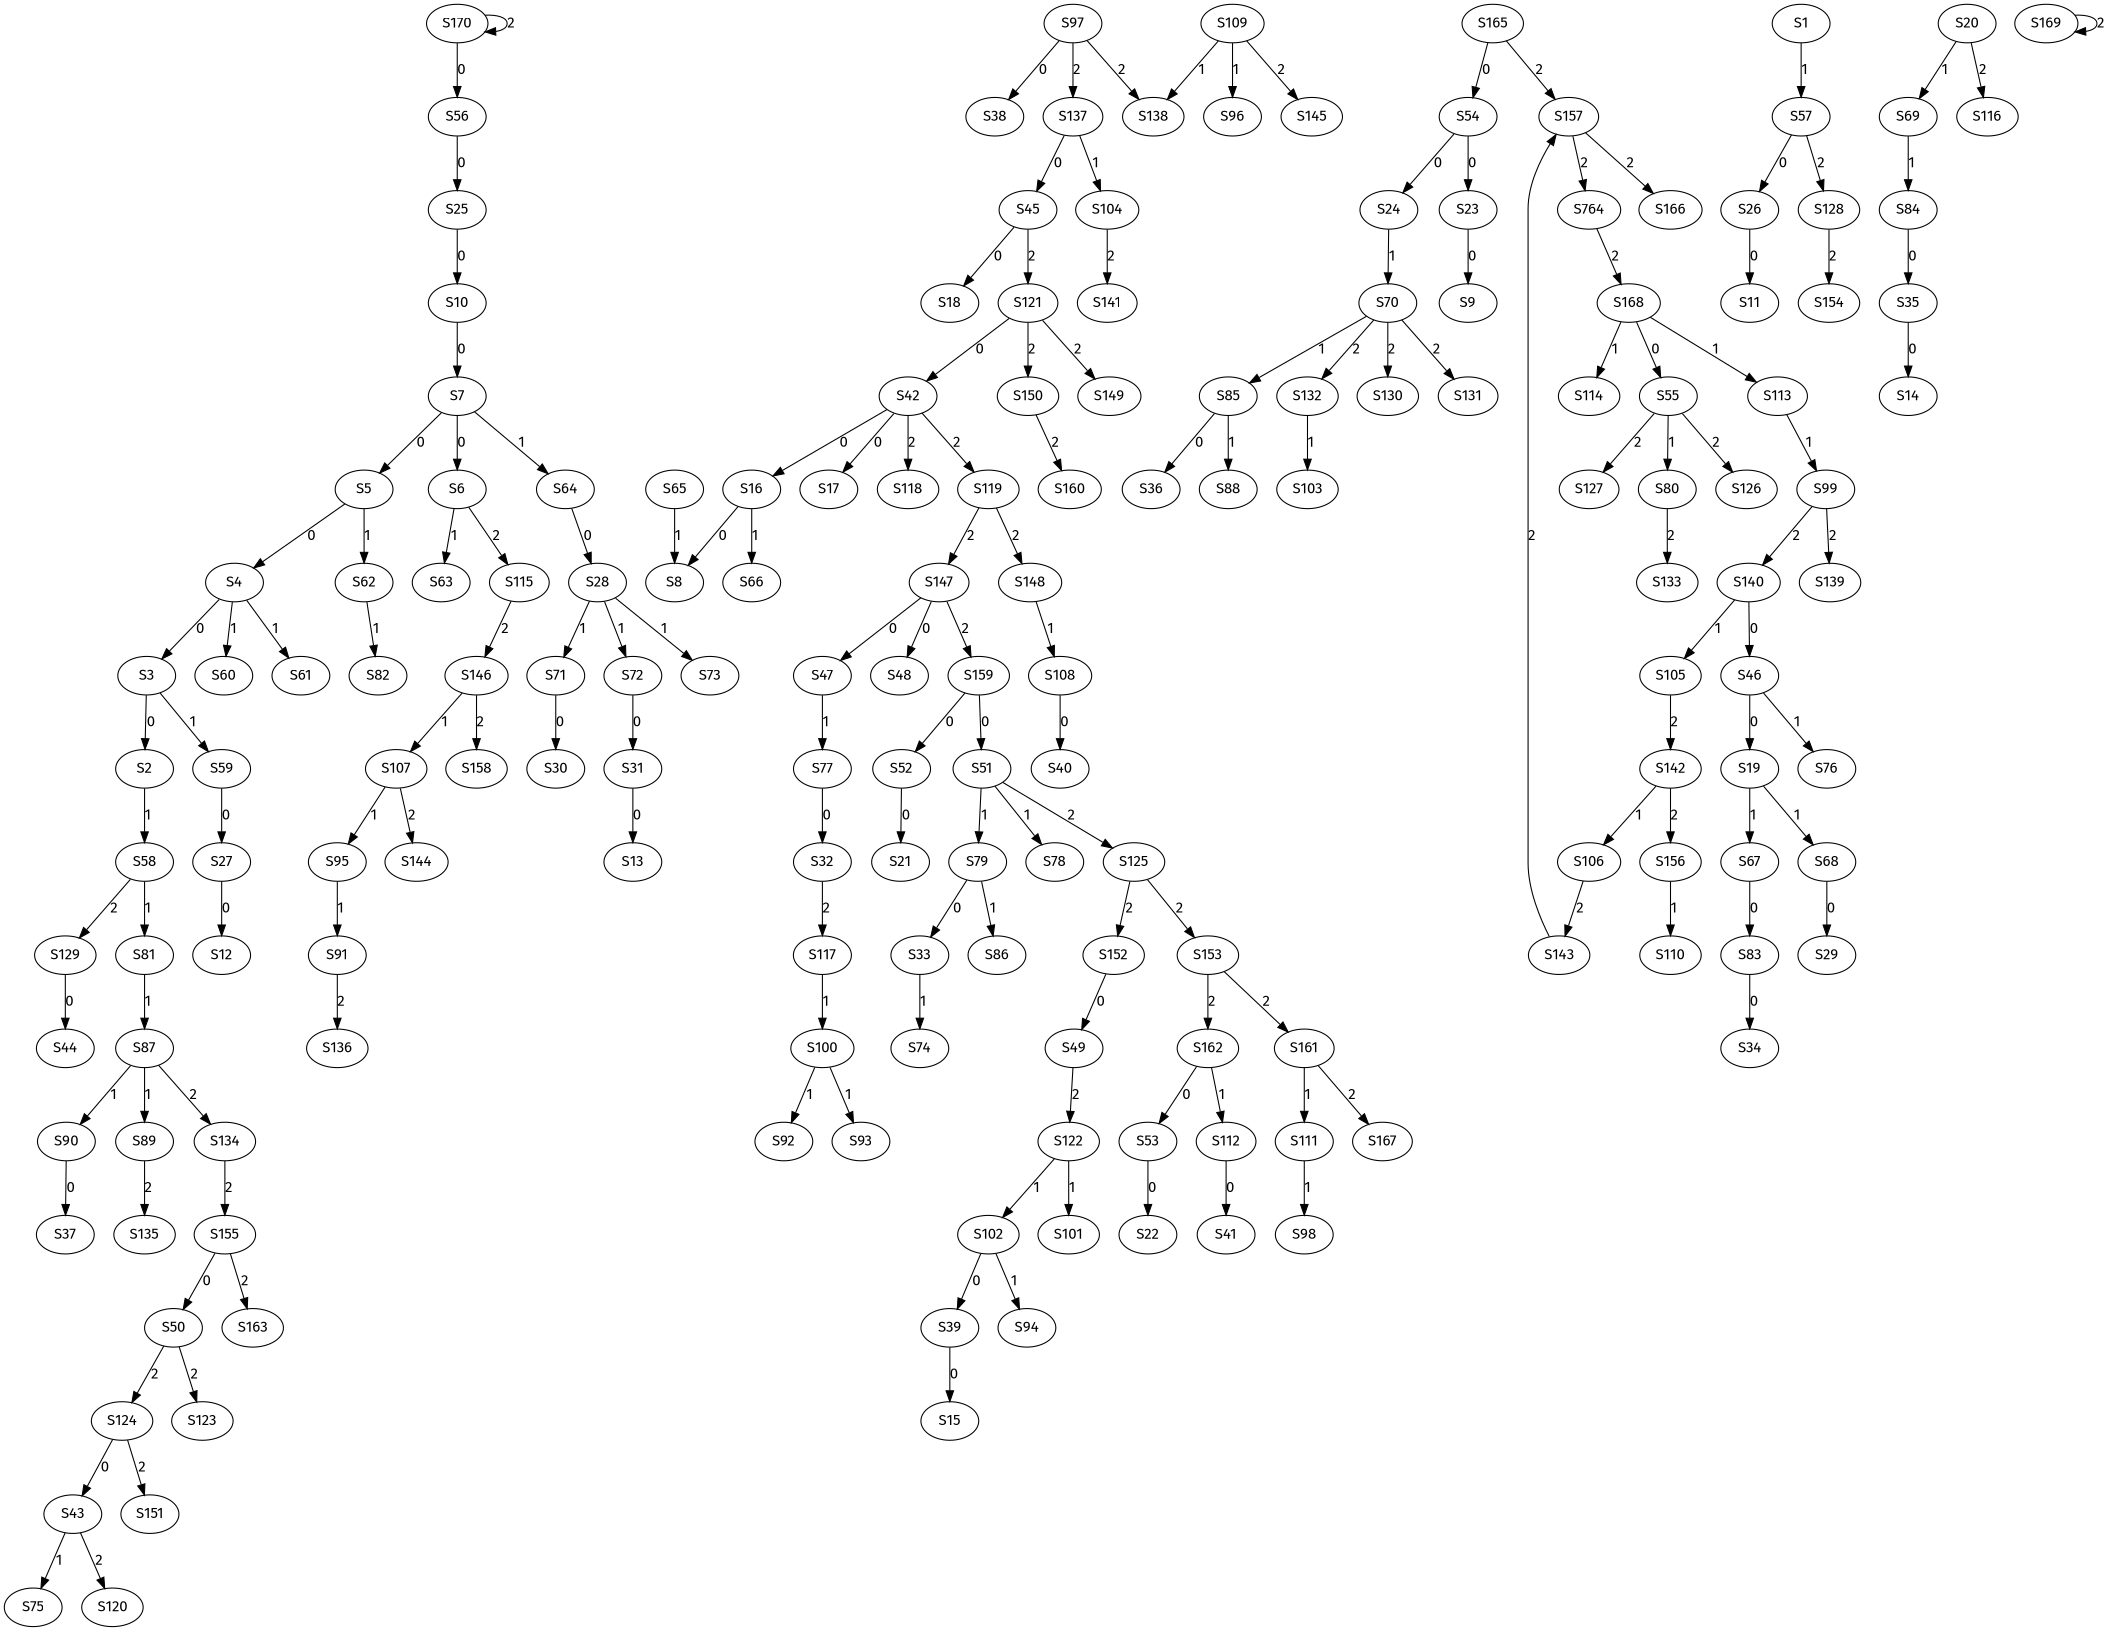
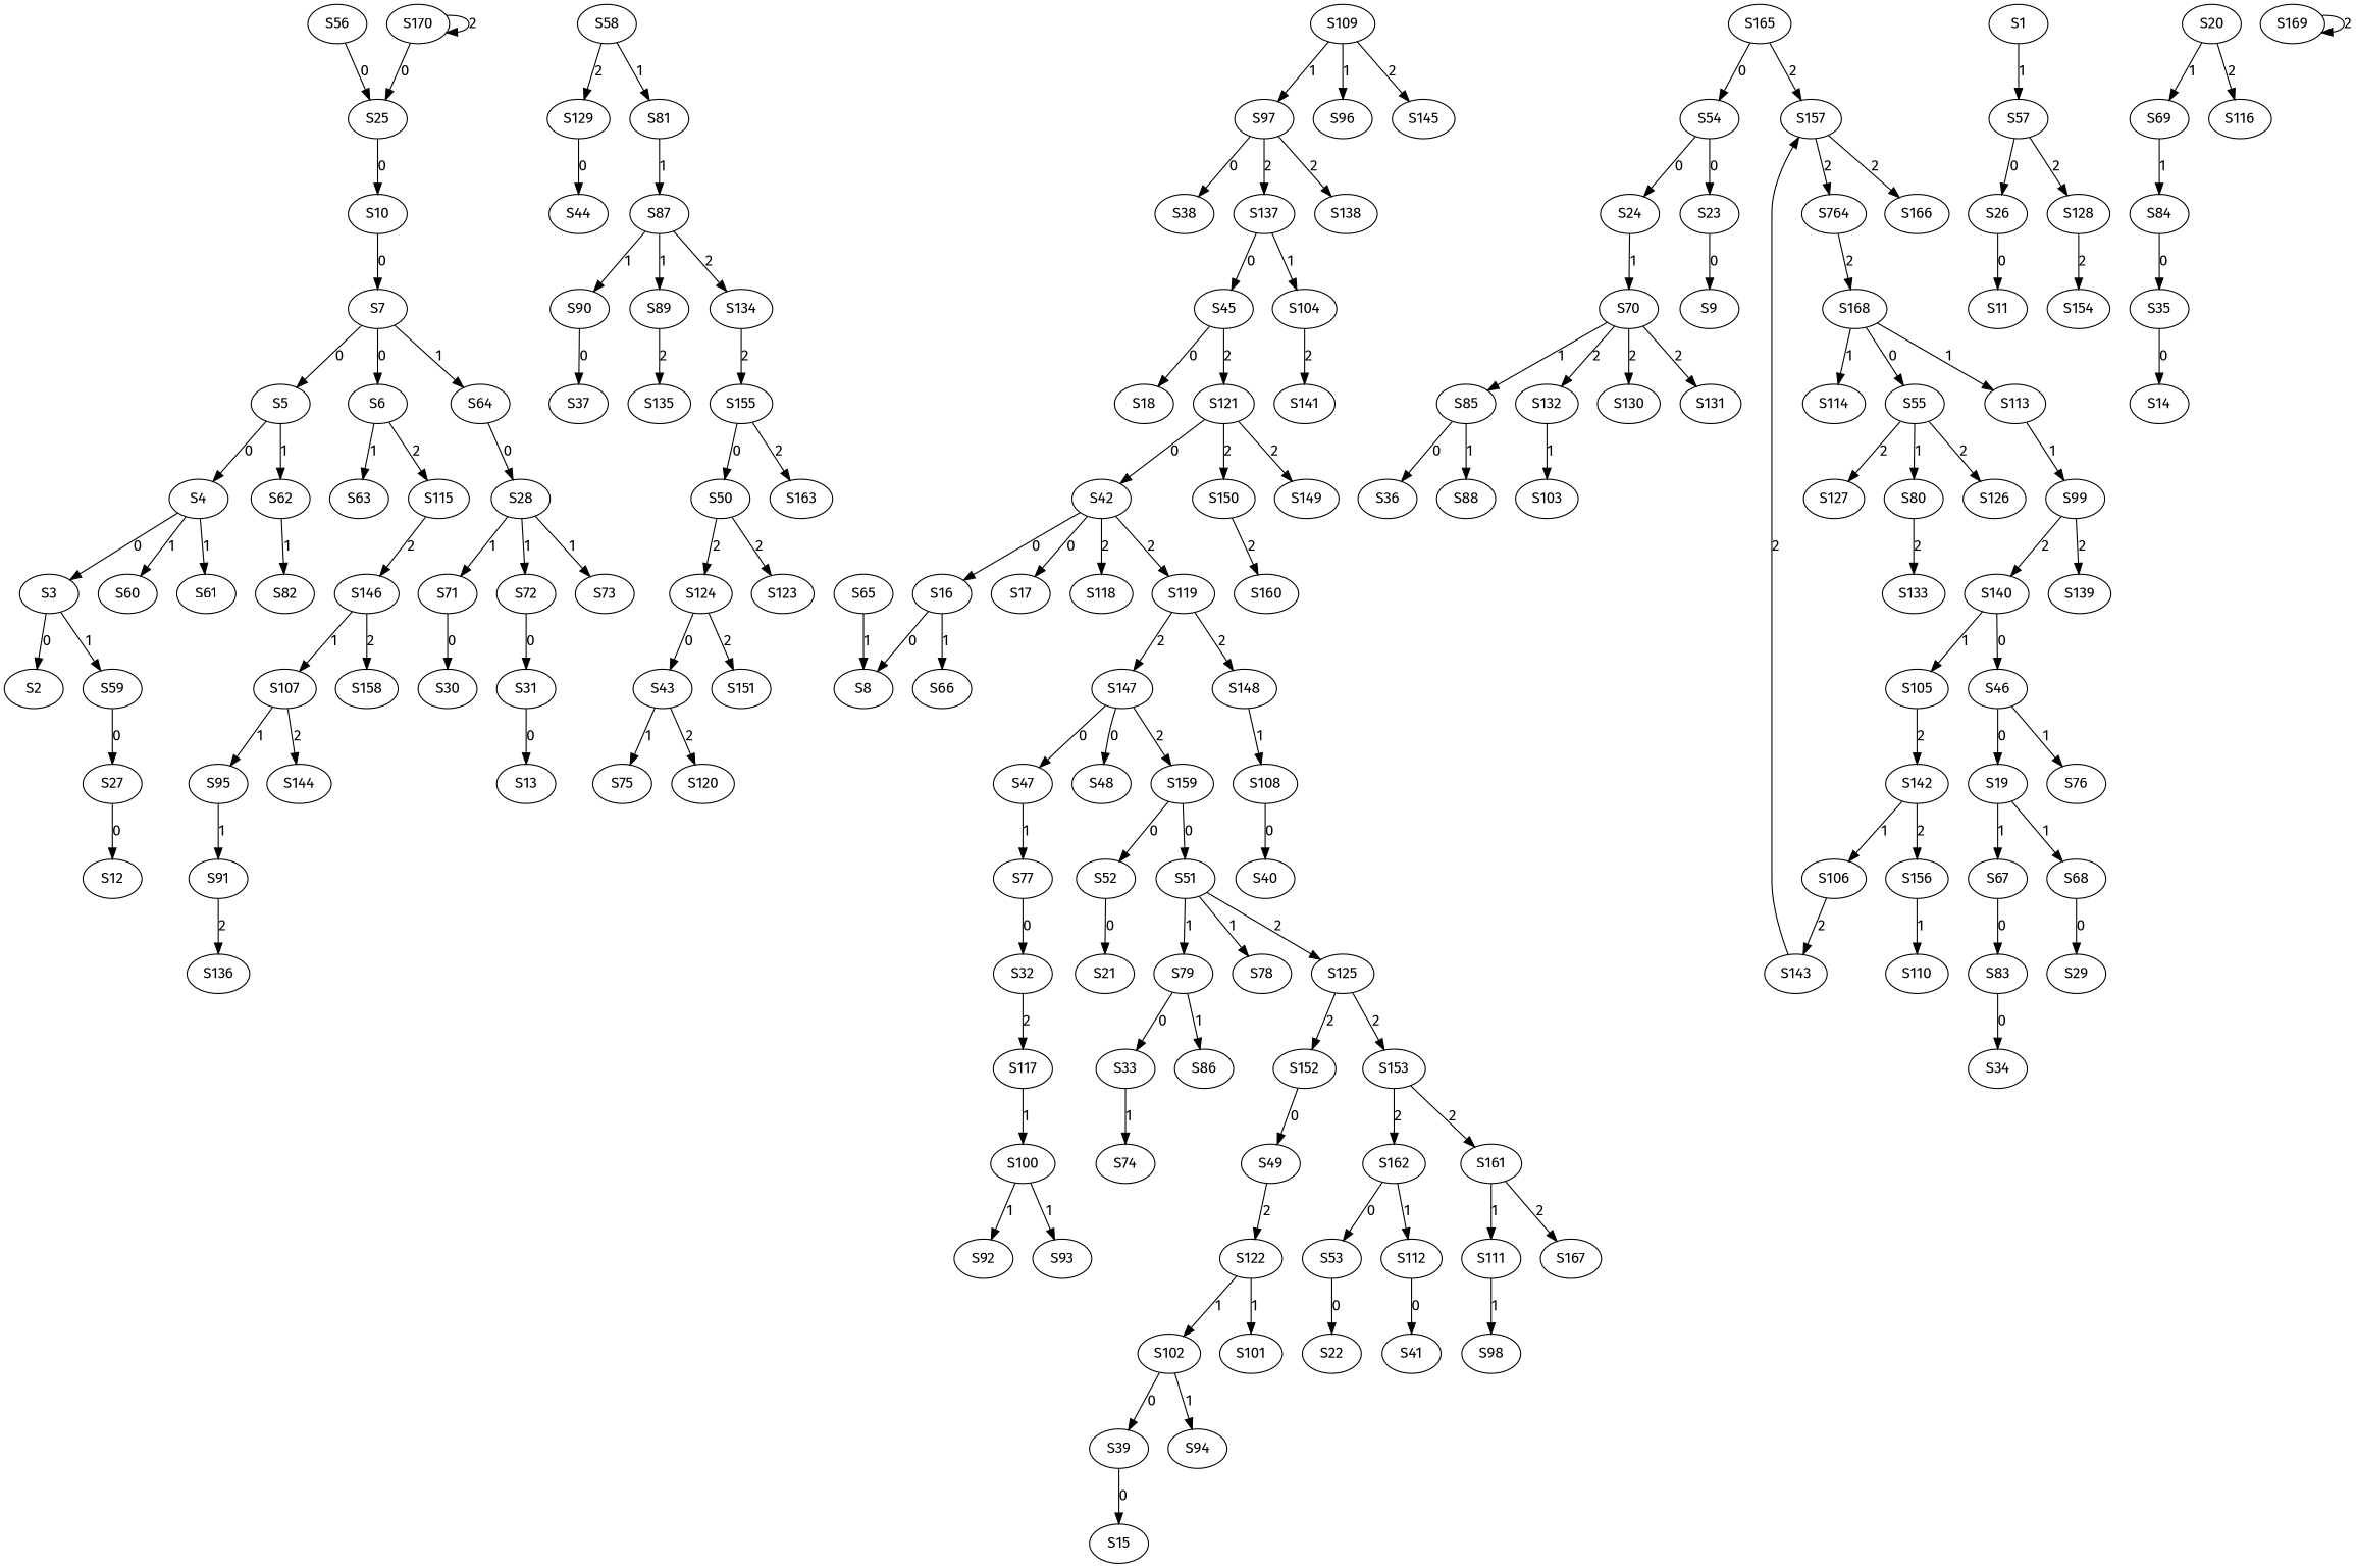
  strict digraph {
    fontname="Fira Sans"
    node [fontname="Fira Sans"]
    edge [fontname="Fira Sans"]
    S3
    S2
    S59
    S58
    S27
    S129
    S81
    S4
    S60
    S61
    S5
    S62
    S82
    S7
    S6
    S64
    S63
    S115
    S28
    S146
    S10
    S16
    S8
    S66
    S65
    S23
    S9
    S25
    S26
    S11
    S12
    S31
    S13
    S35
    S14
    S39
    S15
    S42
    S17
    S118
    S119
    S147
    S148
    S45
    S18
    S121
    S150
    S149
    S46
    S19
    S76
    S68
    S67
    S29
    S83
    S49
    S122
    S20
    S69
    S116
    S102
    S101
    S84
    S52
    S21
    S53
    S22
    S54
    S24
    S70
    S85
    S132
    S130
    S131
    S56
    S57
    S128
    S154
    S71
    S72
    S73
    S30
    S77
    S32
    S117
    S100
    S79
    S33
    S86
    S74
    S34
    S36
    S88
    S90
    S37
    S97
    S38
    S137
    S138
    S104
    S94
    S108
    S40
    S112
    S41
    S160
    S124
    S43
    S151
    S75
    S120
    S44
    S141
    S140
    S105
    S142
    S47
    S48
    S159
    S51
    S152
    S155
    S50
    S163
    S123
    S78
    S125
    S153
    S162
    S165
    S157
    S168
    S55
    S113
    S114
    S80
    S126
    S127
    S99
    S133
    S170
    S1
    S87
    S103
    S89
    S134
    S135
    S95
    S91
    S136
    S92
    S93
    S107
    S144
    S109
    S96
    S145
    S111
    S98
    S139
    S106
    S156
    S143
    S110
    S158
    S161
    S167
    n168 [label=S764]
    S166
    S169
    S3 -> S2 [label=0]
    S3 -> S59 [label=1]
-   S2 -> S58 [label=1]
    S59 -> S27 [label=0]
    S58 -> S129 [label=2]
    S58 -> S81 [label=1]
    S27 -> S12 [label=0]
    S129 -> S44 [label=0]
    S81 -> S87 [label=1]
    S4 -> S3 [label=0]
    S4 -> S60 [label=1]
    S4 -> S61 [label=1]
    S5 -> S4 [label=0]
    S5 -> S62 [label=1]
    S62 -> S82 [label=1]
    S7 -> S5 [label=0]
    S7 -> S6 [label=0]
    S7 -> S64 [label=1]
    S6 -> S63 [label=1]
    S6 -> S115 [label=2]
    S64 -> S28 [label=0]
    S115 -> S146 [label=2]
    S28 -> S71 [label=1]
    S28 -> S72 [label=1]
    S28 -> S73 [label=1]
    S146 -> S107 [label=1]
    S146 -> S158 [label=2]
    S10 -> S7 [label=0]
    S16 -> S8 [label=0]
    S16 -> S66 [label=1]
    S65 -> S8 [label=1]
    S23 -> S9 [label=0]
    S25 -> S10 [label=0]
    S26 -> S11 [label=0]
    S31 -> S13 [label=0]
    S35 -> S14 [label=0]
    S39 -> S15 [label=0]
    S42 -> S16 [label=0]
    S42 -> S17 [label=0]
    S42 -> S118 [label=2]
    S42 -> S119 [label=2]
    S119 -> S147 [label=2]
    S119 -> S148 [label=2]
    S147 -> S47 [label=0]
    S147 -> S48 [label=0]
    S147 -> S159 [label=2]
    S148 -> S108 [label=1]
    S45 -> S18 [label=0]
    S45 -> S121 [label=2]
    S121 -> S42 [label=0]
    S121 -> S150 [label=2]
    S121 -> S149 [label=2]
    S150 -> S160 [label=2]
    S46 -> S19 [label=0]
    S46 -> S76 [label=1]
    S19 -> S68 [label=1]
    S19 -> S67 [label=1]
    S68 -> S29 [label=0]
    S67 -> S83 [label=0]
    S83 -> S34 [label=0]
    S49 -> S122 [label=2]
    S122 -> S102 [label=1]
    S122 -> S101 [label=1]
    S20 -> S69 [label=1]
    S20 -> S116 [label=2]
    S69 -> S84 [label=1]
    S102 -> S39 [label=0]
    S102 -> S94 [label=1]
    S84 -> S35 [label=0]
    S52 -> S21 [label=0]
    S53 -> S22 [label=0]
    S54 -> S23 [label=0]
    S54 -> S24 [label=0]
    S24 -> S70 [label=1]
    S70 -> S85 [label=1]
    S70 -> S132 [label=2]
    S70 -> S130 [label=2]
    S70 -> S131 [label=2]
    S85 -> S36 [label=0]
    S85 -> S88 [label=1]
    S132 -> S103 [label=1]
    S56 -> S25 [label=0]
    S57 -> S26 [label=0]
    S57 -> S128 [label=2]
    S128 -> S154 [label=2]
    S71 -> S30 [label=0]
    S72 -> S31 [label=0]
    S77 -> S32 [label=0]
    S32 -> S117 [label=2]
    S117 -> S100 [label=1]
    S100 -> S92 [label=1]
    S100 -> S93 [label=1]
    S79 -> S33 [label=0]
    S79 -> S86 [label=1]
    S33 -> S74 [label=1]
    S90 -> S37 [label=0]
    S97 -> S38 [label=0]
    S97 -> S137 [label=2]
    S97 -> S138 [label=2]
    S137 -> S45 [label=0]
    S137 -> S104 [label=1]
    S104 -> S141 [label=2]
    S108 -> S40 [label=0]
    S112 -> S41 [label=0]
    S124 -> S43 [label=0]
    S124 -> S151 [label=2]
    S43 -> S75 [label=1]
    S43 -> S120 [label=2]
    S140 -> S46 [label=0]
    S140 -> S105 [label=1]
    S105 -> S142 [label=2]
    S142 -> S106 [label=1]
    S142 -> S156 [label=2]
    S47 -> S77 [label=1]
    S159 -> S52 [label=0]
    S159 -> S51 [label=0]
    S51 -> S79 [label=1]
    S51 -> S78 [label=1]
    S51 -> S125 [label=2]
    S152 -> S49 [label=0]
    S155 -> S50 [label=0]
    S155 -> S163 [label=2]
    S50 -> S124 [label=2]
    S50 -> S123 [label=2]
    S125 -> S152 [label=2]
    S125 -> S153 [label=2]
    S153 -> S162 [label=2]
    S153 -> S161 [label=2]
    S162 -> S53 [label=0]
    S162 -> S112 [label=1]
    S165 -> S54 [label=0]
    S165 -> S157 [label=2]
    S157 -> n168 [label=2]
    S157 -> S166 [label=2]
    S168 -> S55 [label=0]
    S168 -> S113 [label=1]
    S168 -> S114 [label=1]
    S55 -> S80 [label=1]
    S55 -> S126 [label=2]
    S55 -> S127 [label=2]
    S113 -> S99 [label=1]
    S80 -> S133 [label=2]
    S99 -> S140 [label=2]
    S99 -> S139 [label=2]
-   S170 -> S56 [label=0]
+   S170 -> S25 [label=0]
    S170 -> S170 [label=2]
    S1 -> S57 [label=1]
    S87 -> S90 [label=1]
    S87 -> S89 [label=1]
    S87 -> S134 [label=2]
    S89 -> S135 [label=2]
    S134 -> S155 [label=2]
    S95 -> S91 [label=1]
    S91 -> S136 [label=2]
    S107 -> S95 [label=1]
    S107 -> S144 [label=2]
-   S109 -> S138 [label=1]
+   S109 -> S97 [label=1]
    S109 -> S96 [label=1]
    S109 -> S145 [label=2]
    S111 -> S98 [label=1]
    S106 -> S143 [label=2]
    S156 -> S110 [label=1]
    S143 -> S157 [label=2]
    S161 -> S111 [label=1]
    S161 -> S167 [label=2]
    n168 -> S168 [label=2]
    S169 -> S169 [label=2]
  }
